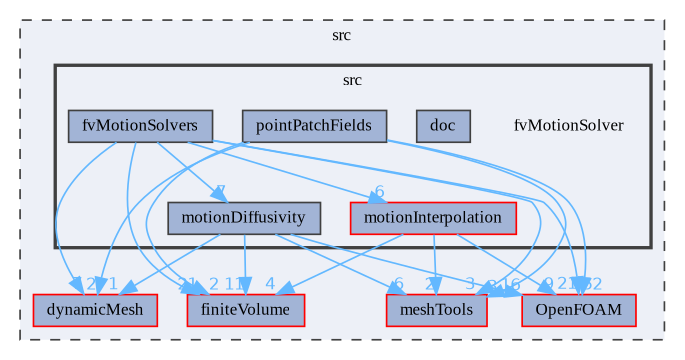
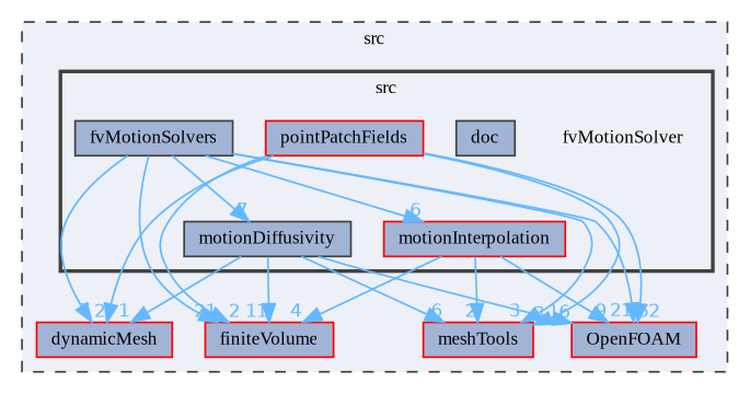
  digraph {
    compound=true
    fontname="Liberation Serif"
    node [fontname="Liberation Serif" fontsize=10 shape=box color=red fillcolor="#a2b4d6" style=filled]
    edge [color=steelblue1 fontcolor=steelblue1 fontname="Liberation Serif" fontsize=10 headlabel=2 labeldistance=1.5 labelfontname=Helvetica labelfontsize=10]
    n1 [height=0.2 label=fvMotionSolver shape=plaintext width=0.4 color="" fillcolor="" style=""]
    n2 [color=grey25 height=0.2 label=doc width=0.4]
    n3 [color=grey25 height=0.2 label=fvMotionSolvers width=0.4]
    n4 [color=grey25 height=0.2 label=motionDiffusivity width=0.4]
    n5 [height=0.2 label=motionInterpolation width=0.4]
-   n6 [color=grey25 height=0.2 label=pointPatchFields width=0.4]
+   n6 [height=0.2 label=pointPatchFields width=0.4]
    n7 [height=0.2 label=dynamicMesh width=0.4]
    n8 [height=0.2 label=finiteVolume width=0.4]
    n9 [height=0.2 label=OpenFOAM width=0.4]
    n10 [height=0.2 label=meshTools width=0.4]
    subgraph cluster_1 {
      bgcolor="#edf0f7"
      fontsize=10
      label=src
      pencolor=grey25
      style="filled,dashed"
      n7
      n8
      n9
      n10
      subgraph cluster_2 {
        bgcolor="#edf0f7"
        fontsize=10
        label=src
        pencolor=grey25
        style="filled,bold"
        n1
        n2
        n3
        n4
        n5
        n6
      }
    }
    n3 -> n4 [headlabel=7]
    n3 -> n5 [headlabel=6]
    n3 -> n7 [headlabel=7]
    n3 -> n8 [headlabel=21]
    n3 -> n9 [headlabel=21]
    n3 -> n10 [headlabel=3]
    n4 -> n7 [headlabel=1]
    n4 -> n8 [headlabel=11]
    n4 -> n9 [headlabel=16]
    n4 -> n10 [headlabel=6]
    n5 -> n8 [headlabel=4]
    n5 -> n9 [headlabel=9]
    n5 -> n10
    n6 -> n7
    n6 -> n8
    n6 -> n9 [headlabel=52]
    n6 -> n10 [headlabel=3]
  }
